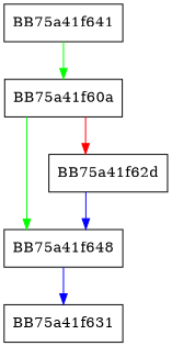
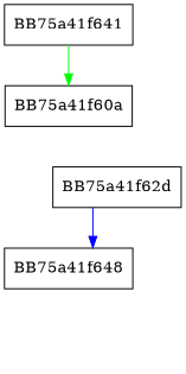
  digraph {
    splines=ortho
    node [shape=box]
    edge [color=green]
    BB75a41f641
    BB75a41f60a
    BB75a41f648
    BB75a41f62d
-   BB75a41f631
    BB75a41f641 -> BB75a41f60a
-   BB75a41f60a -> BB75a41f648
-   BB75a41f60a -> BB75a41f62d [color=red]
-   BB75a41f648 -> BB75a41f631 [color=blue]
    BB75a41f62d -> BB75a41f648 [color=blue]
  }
